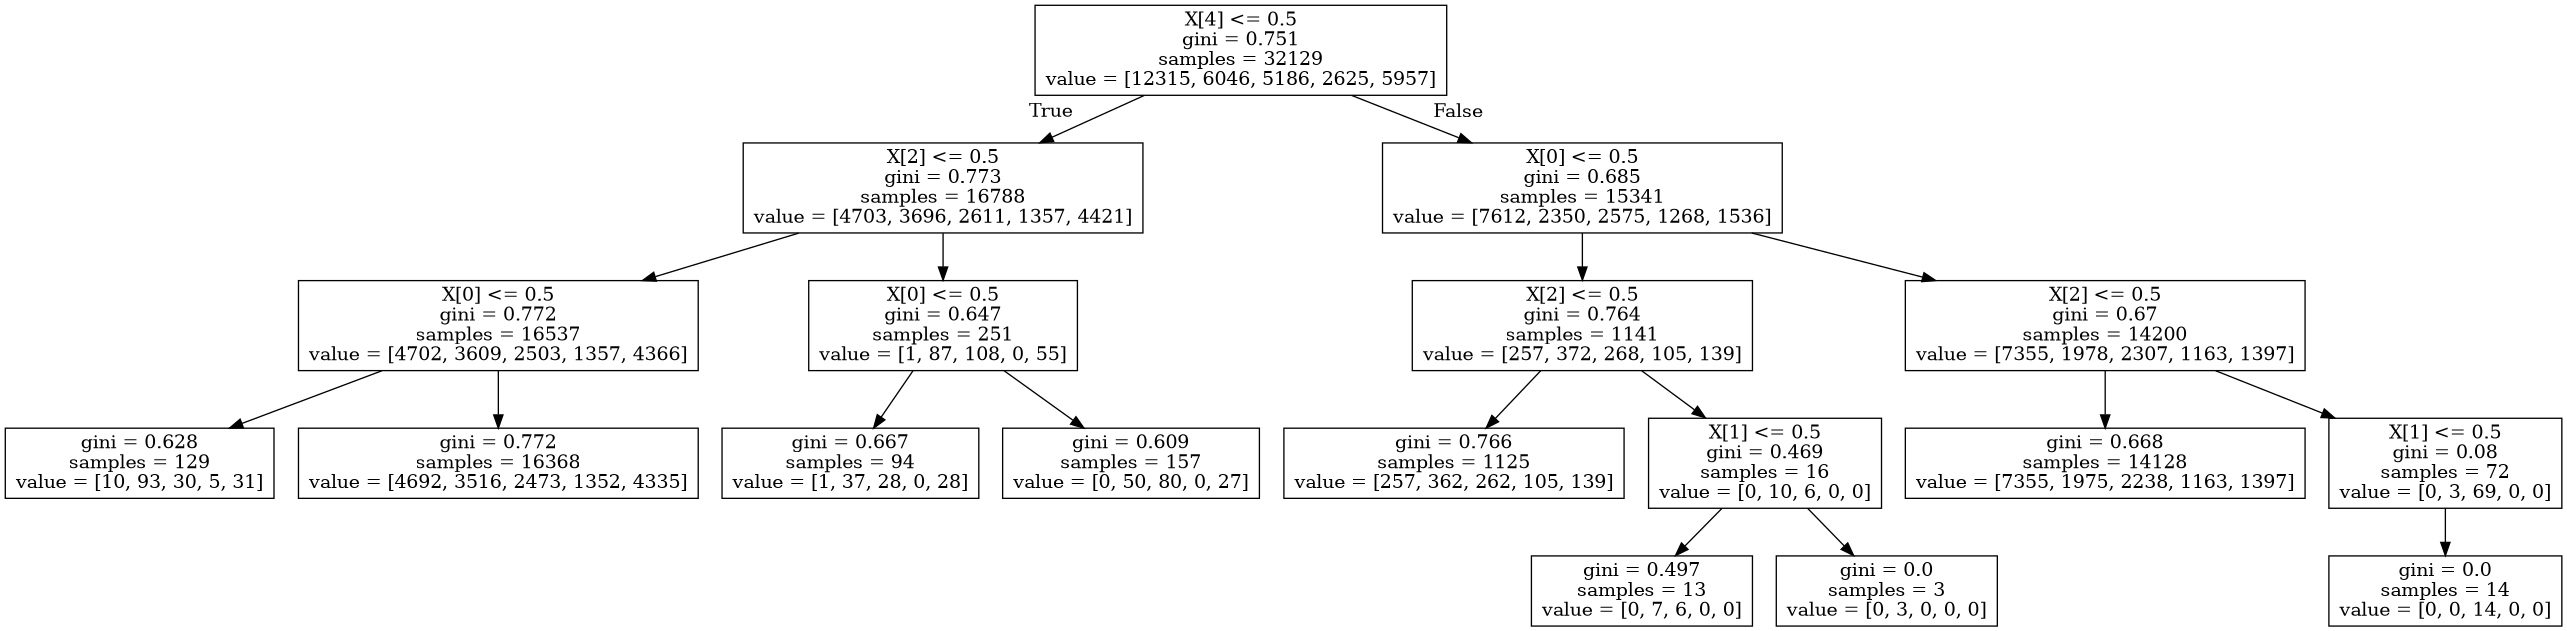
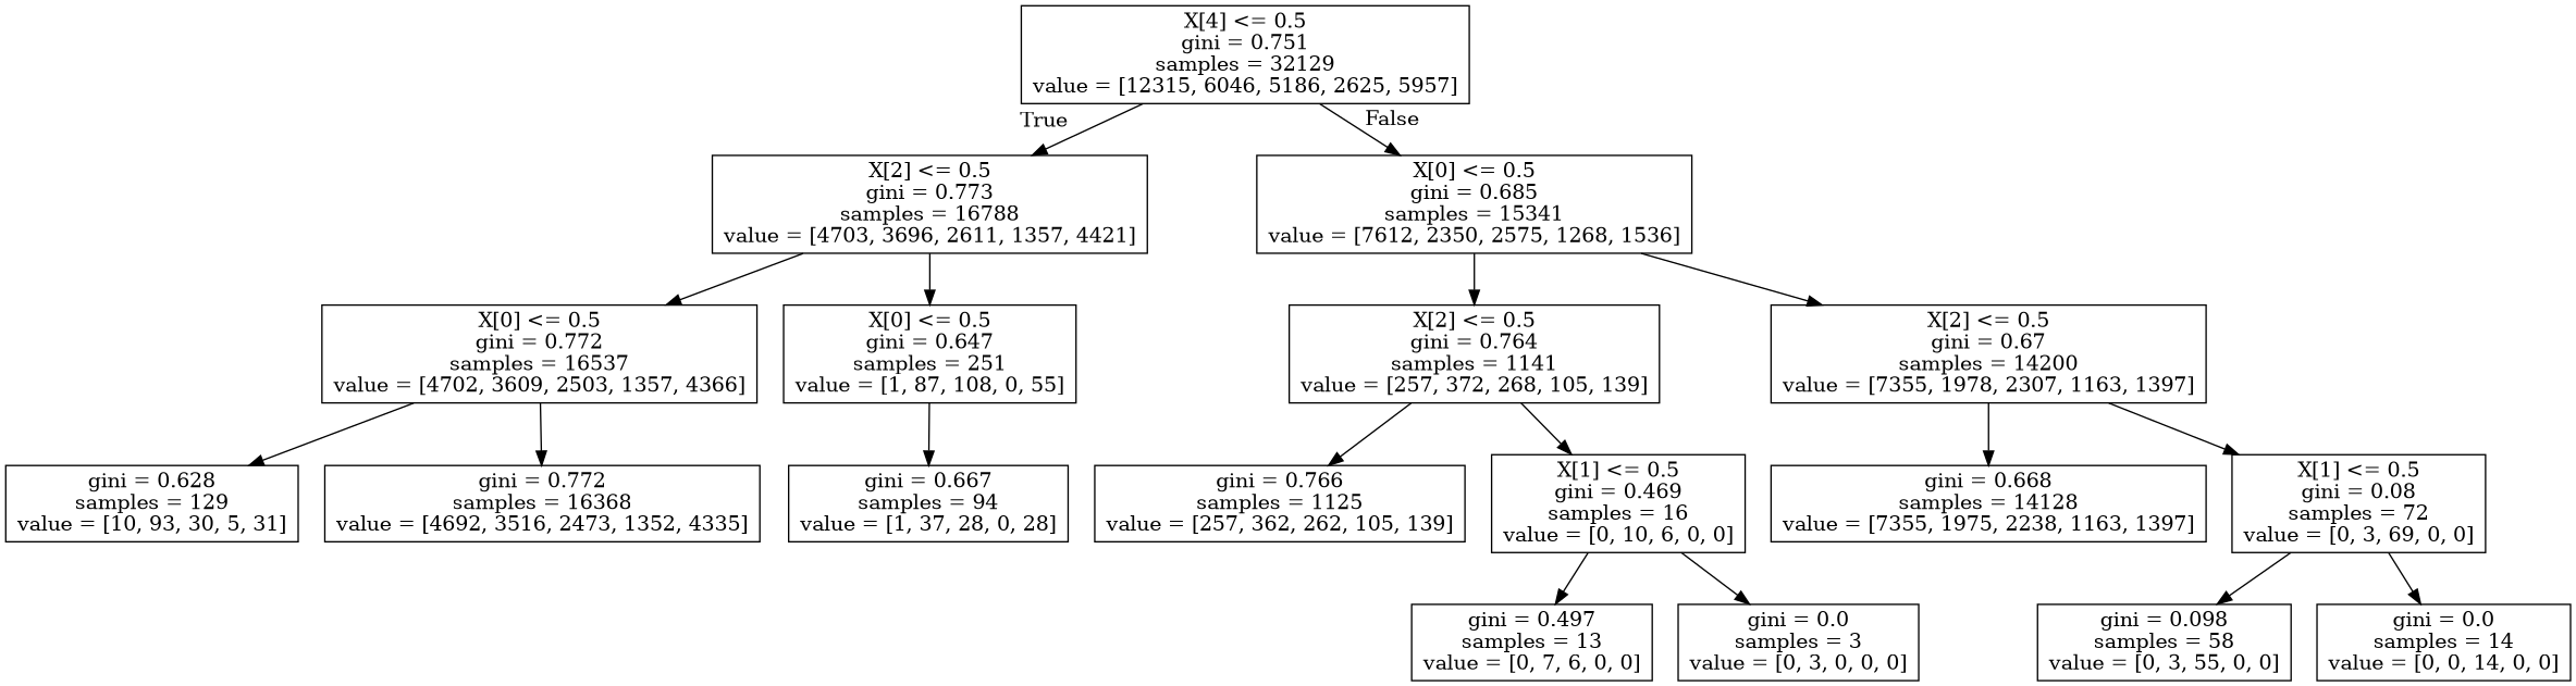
  digraph {
    node [shape=box]
    n1 [label="X[4] <= 0.5\ngini = 0.751\nsamples = 32129\nvalue = [12315, 6046, 5186, 2625, 5957]"]
    n2 [label="X[2] <= 0.5\ngini = 0.773\nsamples = 16788\nvalue = [4703, 3696, 2611, 1357, 4421]"]
    n3 [label="X[0] <= 0.5\ngini = 0.685\nsamples = 15341\nvalue = [7612, 2350, 2575, 1268, 1536]"]
    n4 [label="X[0] <= 0.5\ngini = 0.772\nsamples = 16537\nvalue = [4702, 3609, 2503, 1357, 4366]"]
    n5 [label="X[0] <= 0.5\ngini = 0.647\nsamples = 251\nvalue = [1, 87, 108, 0, 55]"]
    n6 [label="X[2] <= 0.5\ngini = 0.764\nsamples = 1141\nvalue = [257, 372, 268, 105, 139]"]
    n7 [label="X[2] <= 0.5\ngini = 0.67\nsamples = 14200\nvalue = [7355, 1978, 2307, 1163, 1397]"]
    n8 [label="gini = 0.628\nsamples = 129\nvalue = [10, 93, 30, 5, 31]"]
    n9 [label="gini = 0.772\nsamples = 16368\nvalue = [4692, 3516, 2473, 1352, 4335]"]
    n10 [label="gini = 0.667\nsamples = 94\nvalue = [1, 37, 28, 0, 28]"]
-   n11 [label="gini = 0.609\nsamples = 157\nvalue = [0, 50, 80, 0, 27]"]
    n12 [label="gini = 0.766\nsamples = 1125\nvalue = [257, 362, 262, 105, 139]"]
    n13 [label="X[1] <= 0.5\ngini = 0.469\nsamples = 16\nvalue = [0, 10, 6, 0, 0]"]
    n14 [label="gini = 0.668\nsamples = 14128\nvalue = [7355, 1975, 2238, 1163, 1397]"]
    n15 [label="X[1] <= 0.5\ngini = 0.08\nsamples = 72\nvalue = [0, 3, 69, 0, 0]"]
    n16 [label="gini = 0.497\nsamples = 13\nvalue = [0, 7, 6, 0, 0]"]
    n17 [label="gini = 0.0\nsamples = 3\nvalue = [0, 3, 0, 0, 0]"]
+   n18 [label="gini = 0.098\nsamples = 58\nvalue = [0, 3, 55, 0, 0]"]
    n19 [label="gini = 0.0\nsamples = 14\nvalue = [0, 0, 14, 0, 0]"]
    n1 -> n2 [headlabel=True labelangle=45 labeldistance=2.5]
    n1 -> n3 [headlabel=False labelangle=-45 labeldistance=2.5]
    n2 -> n4
    n2 -> n5
    n3 -> n6
    n3 -> n7
    n4 -> n8
    n4 -> n9
    n5 -> n10
-   n5 -> n11
    n6 -> n12
    n6 -> n13
    n7 -> n14
    n7 -> n15
    n13 -> n16
    n13 -> n17
+   n15 -> n18
    n15 -> n19
  }
